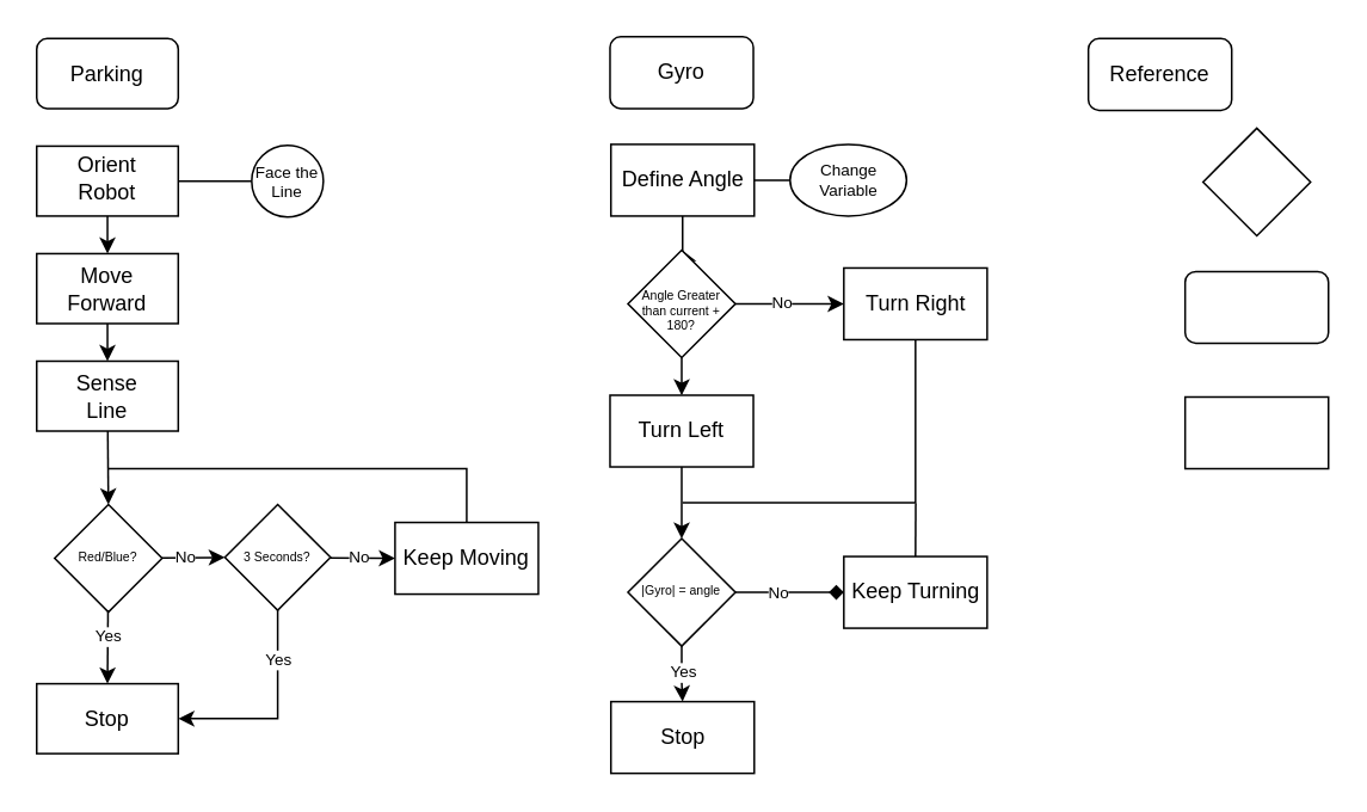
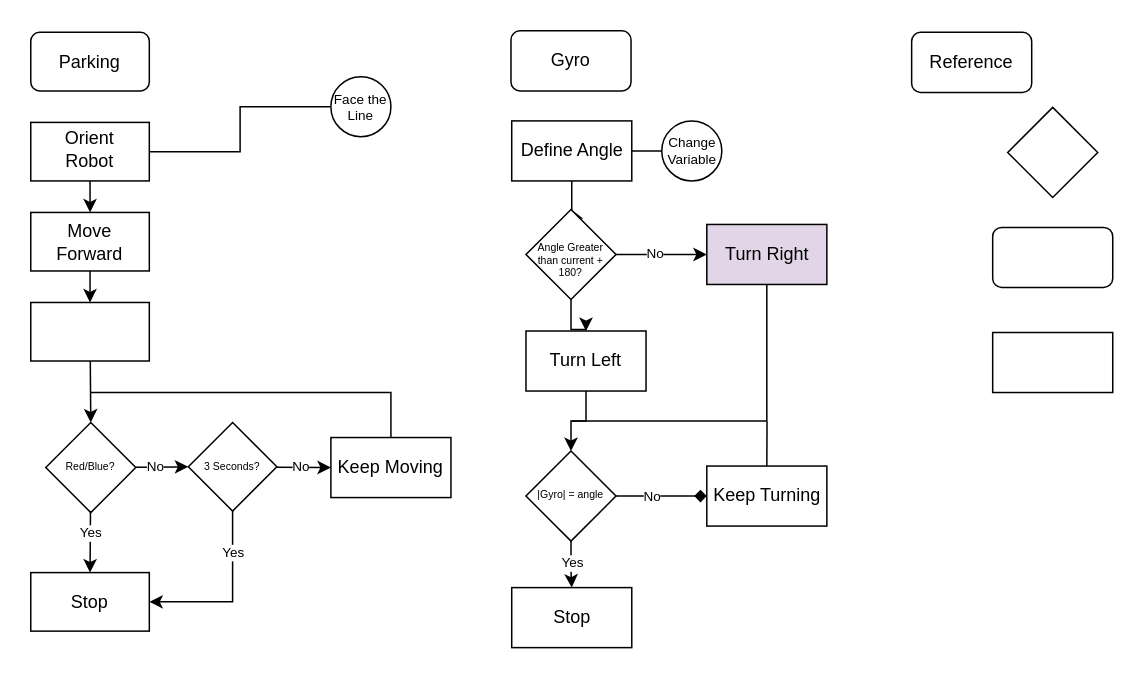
  <mxCell id="0" />
  <mxCell id="1" parent="0" />
  <mxCell id="2" value="" parent="1" style="rounded=1;whiteSpace=wrap;html=1;fontSize=12;fontFamily=Helvetica;" vertex="1"><mxGeometry as="geometry" x="20" y="21" width="79" height="39" /></mxCell>
  <mxCell id="3" value="Parking" parent="1" style="text;html=1;strokeColor=none;fillColor=none;align=center;verticalAlign=middle;whiteSpace=wrap;rounded=0;fontSize=12;fontFamily=Helvetica;" vertex="1"><mxGeometry as="geometry" x="40" y="31" width="39" height="19" /></mxCell>
  <mxCell id="4" source="6" parent="1" style="edgeStyle=none;rounded=0;orthogonalLoop=1;jettySize=auto;html=1;entryX=0.5;entryY=0;entryDx=0;entryDy=0;fontSize=12;fontFamily=Helvetica;" edge="1" target="9"><mxGeometry as="geometry" relative="1" /></mxCell>
  <mxCell id="5" source="6" parent="1" style="edgeStyle=orthogonalEdgeStyle;rounded=0;orthogonalLoop=1;jettySize=auto;html=1;entryX=0;entryY=0.5;entryDx=0;entryDy=0;startArrow=none;startFill=0;endArrow=none;endFill=0;fontSize=12;fontFamily=Helvetica;" edge="1" target="47"><mxGeometry as="geometry" relative="1" /></mxCell>
  <mxCell id="6" value="" parent="1" style="rounded=0;whiteSpace=wrap;html=1;fontSize=12;fontFamily=Helvetica;" vertex="1"><mxGeometry as="geometry" x="20" y="81" width="79" height="39" /></mxCell>
  <mxCell id="7" value="Orient Robot" parent="1" style="text;html=1;strokeColor=none;fillColor=none;align=center;verticalAlign=middle;whiteSpace=wrap;rounded=0;fontSize=12;fontFamily=Helvetica;" vertex="1"><mxGeometry as="geometry" x="40" y="89" width="39" height="19" /></mxCell>
  <mxCell id="8" source="9" parent="1" style="edgeStyle=none;rounded=0;orthogonalLoop=1;jettySize=auto;html=1;entryX=0.5;entryY=0;entryDx=0;entryDy=0;fontSize=12;fontFamily=Helvetica;" edge="1" target="12"><mxGeometry as="geometry" relative="1" /></mxCell>
  <mxCell id="9" value="" parent="1" style="rounded=0;whiteSpace=wrap;html=1;fontSize=12;fontFamily=Helvetica;" vertex="1"><mxGeometry as="geometry" x="20" y="141" width="79" height="39" /></mxCell>
  <mxCell id="10" value="Move Forward" parent="1" style="text;html=1;strokeColor=none;fillColor=none;align=center;verticalAlign=middle;whiteSpace=wrap;rounded=0;fontSize=12;fontFamily=Helvetica;" vertex="1"><mxGeometry as="geometry" x="35" y="151" width="49" height="19" /></mxCell>
  <mxCell id="11" source="12" parent="1" style="edgeStyle=none;rounded=0;orthogonalLoop=1;jettySize=auto;html=1;entryX=0.5;entryY=0;entryDx=0;entryDy=0;fontSize=12;fontFamily=Helvetica;" edge="1" target="17"><mxGeometry as="geometry" relative="1" /></mxCell>
  <mxCell id="12" value="" parent="1" style="rounded=0;whiteSpace=wrap;html=1;fontSize=12;fontFamily=Helvetica;" vertex="1"><mxGeometry as="geometry" x="20" y="201" width="79" height="39" /></mxCell>
- <mxCell id="13" value="Sense Line" parent="1" style="text;html=1;strokeColor=none;fillColor=none;align=center;verticalAlign=middle;whiteSpace=wrap;rounded=0;fontSize=12;fontFamily=Helvetica;" vertex="1"><mxGeometry as="geometry" x="35" y="211" width="49" height="19" /></mxCell>
  <mxCell id="14" value="No" source="17" parent="1" style="edgeStyle=none;rounded=0;orthogonalLoop=1;jettySize=auto;html=1;entryX=0;entryY=0.5;entryDx=0;entryDy=0;fontSize=9;fontFamily=Helvetica;" edge="1" target="22"><mxGeometry as="geometry" x="-0.257" relative="1"><mxPoint as="offset" /></mxGeometry></mxCell>
  <mxCell id="15" source="17" parent="1" style="edgeStyle=none;rounded=0;orthogonalLoop=1;jettySize=auto;html=1;entryX=0.5;entryY=0;entryDx=0;entryDy=0;fontSize=12;fontFamily=Helvetica;" edge="1" target="20"><mxGeometry as="geometry" relative="1" /></mxCell>
  <mxCell id="16" value="Yes" parent="15" style="text;html=1;resizable=0;points=[];align=center;verticalAlign=middle;labelBackgroundColor=#ffffff;fontSize=9;fontFamily=Helvetica;" vertex="1" connectable="0"><mxGeometry as="geometry" x="-0.32" y="1" relative="1"><mxPoint as="offset" x="-1" /></mxGeometry></mxCell>
  <mxCell id="17" value="Red/Blue?" parent="1" style="rhombus;whiteSpace=wrap;html=1;fontSize=7;fontFamily=Helvetica;" vertex="1"><mxGeometry as="geometry" x="30" y="281" width="60" height="60" /></mxCell>
  <mxCell id="18" source="19" parent="1" style="edgeStyle=orthogonalEdgeStyle;rounded=0;orthogonalLoop=1;jettySize=auto;html=1;fontSize=12;exitX=0.5;exitY=0;exitDx=0;exitDy=0;endArrow=none;endFill=0;fontFamily=Helvetica;" edge="1"><mxGeometry as="geometry" relative="1"><mxPoint as="targetPoint" x="60" y="261" /><Array as="points"><mxPoint x="260" y="261" /></Array></mxGeometry></mxCell>
  <mxCell id="19" value="Keep Moving" parent="1" style="rounded=0;whiteSpace=wrap;html=1;fontSize=12;fontFamily=Helvetica;" vertex="1"><mxGeometry as="geometry" x="220" y="291" width="80" height="40" /></mxCell>
  <mxCell id="20" value="&lt;p style=&quot;font-size: 12px&quot;&gt;Stop&lt;/p&gt;" parent="1" style="rounded=0;whiteSpace=wrap;html=1;fontSize=12;fontFamily=Helvetica;fontStyle=0" vertex="1"><mxGeometry as="geometry" x="20" y="381" width="79" height="39" /></mxCell>
  <mxCell id="21" value="No" source="22" parent="1" style="edgeStyle=none;rounded=0;orthogonalLoop=1;jettySize=auto;html=1;entryX=0;entryY=0.5;entryDx=0;entryDy=0;fontSize=9;fontFamily=Helvetica;" edge="1" target="19"><mxGeometry as="geometry" x="-0.143" relative="1"><mxPoint as="offset" /></mxGeometry></mxCell>
  <mxCell id="22" value="3 Seconds?" parent="1" style="rhombus;whiteSpace=wrap;html=1;fontSize=7;fontFamily=Helvetica;" vertex="1"><mxGeometry as="geometry" x="125" y="281" width="59" height="59" /></mxCell>
  <mxCell id="23" source="22" parent="1" style="edgeStyle=orthogonalEdgeStyle;rounded=0;orthogonalLoop=1;jettySize=auto;html=1;entryX=1;entryY=0.5;entryDx=0;entryDy=0;fontSize=12;exitX=0.5;exitY=1;exitDx=0;exitDy=0;fontFamily=Helvetica;" edge="1" target="20"><mxGeometry as="geometry" relative="1"><mxPoint as="sourcePoint" x="170" y="271" /></mxGeometry></mxCell>
  <mxCell id="24" value="Yes" parent="23" style="text;html=1;resizable=0;points=[];align=center;verticalAlign=middle;labelBackgroundColor=#ffffff;fontSize=9;fontFamily=Helvetica;" vertex="1" connectable="0"><mxGeometry as="geometry" x="-0.658" y="2" relative="1"><mxPoint as="offset" x="-2" y="7.5" /></mxGeometry></mxCell>
  <mxCell id="25" value="Gyro" parent="1" style="rounded=1;whiteSpace=wrap;html=1;fontSize=12;fontFamily=Helvetica;" vertex="1"><mxGeometry as="geometry" x="340" y="20" width="80" height="40" /></mxCell>
  <mxCell id="26" source="27" parent="1" style="edgeStyle=orthogonalEdgeStyle;rounded=0;orthogonalLoop=1;jettySize=auto;html=1;entryX=0.5;entryY=0;entryDx=0;entryDy=0;endArrow=classic;endFill=1;fontSize=12;fontFamily=Helvetica;" edge="1" target="33"><mxGeometry as="geometry" relative="1" /></mxCell>
  <mxCell id="27" value="Define Angle" parent="1" style="rounded=0;whiteSpace=wrap;html=1;fontSize=12;fontFamily=Helvetica;" vertex="1"><mxGeometry as="geometry" x="340.5" y="80" width="80" height="40" /></mxCell>
  <mxCell id="28" source="29" parent="1" style="edgeStyle=orthogonalEdgeStyle;rounded=0;orthogonalLoop=1;jettySize=auto;html=1;entryX=1;entryY=0.5;entryDx=0;entryDy=0;endArrow=none;endFill=0;fontSize=12;fontFamily=Helvetica;" edge="1" target="27"><mxGeometry as="geometry" relative="1" /></mxCell>
- <mxCell id="29" value="Change Variable" parent="1" style="ellipse;whiteSpace=wrap;html=1;aspect=fixed;fontSize=9;fontFamily=Helvetica;" vertex="1"><mxGeometry x="440.5" y="80" as="geometry" width="65" height="40" /></mxCell>
+ <mxCell id="29" value="Change Variable" parent="1" style="ellipse;whiteSpace=wrap;html=1;aspect=fixed;fontSize=9;fontFamily=Helvetica;" vertex="1"><mxGeometry as="geometry" x="440.5" y="80" width="40" height="40" /></mxCell>
  <mxCell id="30" source="33" parent="1" style="edgeStyle=orthogonalEdgeStyle;rounded=0;orthogonalLoop=1;jettySize=auto;html=1;entryX=0;entryY=0.5;entryDx=0;entryDy=0;endArrow=classic;endFill=1;fontSize=12;fontFamily=Helvetica;" edge="1" target="35"><mxGeometry as="geometry" relative="1" /></mxCell>
  <mxCell id="31" value="No" parent="30" style="text;html=1;resizable=0;points=[];align=center;verticalAlign=middle;labelBackgroundColor=#ffffff;fontSize=9;fontFamily=Helvetica;" vertex="1" connectable="0"><mxGeometry as="geometry" x="-0.002" y="6" relative="1"><mxPoint as="offset" x="-5" y="5" /></mxGeometry></mxCell>
  <mxCell id="32" source="33" parent="1" style="edgeStyle=orthogonalEdgeStyle;rounded=0;orthogonalLoop=1;jettySize=auto;html=1;entryX=0.5;entryY=0;entryDx=0;entryDy=0;startArrow=none;startFill=0;endArrow=classic;endFill=1;fontFamily=Helvetica;fontSize=9;" edge="1" target="37"><mxGeometry as="geometry" relative="1" /></mxCell>
  <mxCell id="33" value="&lt;br style=&quot;font-size: 7px;&quot;&gt;Angle Greater than current + 180?" parent="1" style="rhombus;whiteSpace=wrap;html=1;fontSize=7;fontFamily=Helvetica;" vertex="1"><mxGeometry as="geometry" x="350" y="139" width="60" height="60" /></mxCell>
  <mxCell id="34" source="35" parent="1" style="edgeStyle=orthogonalEdgeStyle;rounded=0;orthogonalLoop=1;jettySize=auto;html=1;startArrow=none;startFill=0;endArrow=none;endFill=0;fontSize=12;fontFamily=Helvetica;" edge="1"><mxGeometry as="geometry" relative="1"><mxPoint as="targetPoint" x="380.5" y="280" /><Array as="points"><mxPoint x="510.5" y="280" /><mxPoint x="380.5" y="280" /></Array></mxGeometry></mxCell>
- <mxCell id="35" value="Turn Right" parent="1" style="rounded=0;whiteSpace=wrap;html=1;fontSize=12;fontFamily=Helvetica;" vertex="1"><mxGeometry as="geometry" x="470.5" y="149" width="80" height="40" /></mxCell>
+ <mxCell id="35" value="Turn Right" parent="1" style="rounded=0;whiteSpace=wrap;html=1;fontSize=12;fontFamily=Helvetica;fillColor=#e1d5e7;" vertex="1"><mxGeometry as="geometry" x="470.5" y="149" width="80" height="40" /></mxCell>
  <mxCell id="36" source="37" parent="1" style="edgeStyle=orthogonalEdgeStyle;rounded=0;orthogonalLoop=1;jettySize=auto;html=1;entryX=0.5;entryY=0;entryDx=0;entryDy=0;endArrow=classic;endFill=1;fontSize=12;fontFamily=Helvetica;" edge="1" target="42"><mxGeometry as="geometry" relative="1" /></mxCell>
- <mxCell id="37" value="Turn Left" parent="1" style="rounded=0;whiteSpace=wrap;html=1;fontSize=12;fontFamily=Helvetica;" vertex="1"><mxGeometry as="geometry" x="340" y="220" width="80" height="40" /></mxCell>
+ <mxCell id="37" value="Turn Left" parent="1" style="rounded=0;whiteSpace=wrap;html=1;fontSize=12;fontFamily=Helvetica;" vertex="1"><mxGeometry x="350" y="220" as="geometry" width="80" height="40" /></mxCell>
  <mxCell id="38" source="42" parent="1" style="edgeStyle=orthogonalEdgeStyle;rounded=0;orthogonalLoop=1;jettySize=auto;html=1;entryX=0;entryY=0.5;entryDx=0;entryDy=0;endArrow=diamond;endFill=1;fontSize=12;startArrow=none;startFill=0;fontFamily=Helvetica;" edge="1" target="45"><mxGeometry as="geometry" relative="1" /></mxCell>
  <mxCell id="39" value="No" parent="38" style="text;html=1;resizable=0;points=[];align=center;verticalAlign=middle;labelBackgroundColor=#ffffff;fontSize=9;fontFamily=Helvetica;" vertex="1" connectable="0"><mxGeometry as="geometry" x="-0.227" relative="1"><mxPoint as="offset" /></mxGeometry></mxCell>
  <mxCell id="40" source="42" parent="1" style="edgeStyle=orthogonalEdgeStyle;rounded=0;orthogonalLoop=1;jettySize=auto;html=1;entryX=0.5;entryY=0;entryDx=0;entryDy=0;endArrow=classic;endFill=1;fontSize=12;fontFamily=Helvetica;" edge="1" target="46"><mxGeometry as="geometry" relative="1" /></mxCell>
  <mxCell id="41" value="Yes" parent="40" style="text;html=1;resizable=0;points=[];align=center;verticalAlign=middle;labelBackgroundColor=#ffffff;fontSize=9;fontFamily=Helvetica;" vertex="1" connectable="0"><mxGeometry as="geometry" x="-0.111" y="1" relative="1"><mxPoint as="offset" x="-1" /></mxGeometry></mxCell>
  <mxCell id="42" value="|Gyro| = angle" parent="1" style="rhombus;whiteSpace=wrap;html=1;fontSize=7;fontFamily=Helvetica;" vertex="1"><mxGeometry as="geometry" x="350" y="300" width="60" height="60" /></mxCell>
  <mxCell id="43" source="45" parent="1" style="edgeStyle=orthogonalEdgeStyle;rounded=0;orthogonalLoop=1;jettySize=auto;html=1;startArrow=none;startFill=0;endArrow=none;endFill=0;fontSize=12;fontFamily=Helvetica;" edge="1"><mxGeometry as="geometry" relative="1"><mxPoint as="targetPoint" x="510.5" y="320" /><Array as="points"><mxPoint x="510.5" y="320" /></Array></mxGeometry></mxCell>
  <mxCell id="44" source="45" parent="1" style="edgeStyle=orthogonalEdgeStyle;rounded=0;orthogonalLoop=1;jettySize=auto;html=1;exitX=0.5;exitY=0;exitDx=0;exitDy=0;startArrow=none;startFill=0;endArrow=none;endFill=0;fontSize=12;fontFamily=Helvetica;" edge="1"><mxGeometry as="geometry" relative="1"><mxPoint as="targetPoint" x="510.643" y="280.238" /></mxGeometry></mxCell>
  <mxCell id="45" value="Keep Turning" parent="1" style="rounded=0;whiteSpace=wrap;html=1;fontSize=12;fontFamily=Helvetica;" vertex="1"><mxGeometry as="geometry" x="470.5" y="310" width="80" height="40" /></mxCell>
  <mxCell id="46" value="Stop" parent="1" style="rounded=0;whiteSpace=wrap;html=1;fontSize=12;fontFamily=Helvetica;" vertex="1"><mxGeometry as="geometry" x="340.5" y="391" width="80" height="40" /></mxCell>
- <mxCell id="47" value="Face the Line" parent="1" style="ellipse;whiteSpace=wrap;html=1;aspect=fixed;fontSize=9;fontFamily=Helvetica;" vertex="1"><mxGeometry as="geometry" x="140" y="80.5" width="40" height="40" /></mxCell>
+ <mxCell id="47" value="Face the Line" parent="1" style="ellipse;whiteSpace=wrap;html=1;aspect=fixed;fontSize=9;fontFamily=Helvetica;" vertex="1"><mxGeometry x="220" y="50.5" as="geometry" width="40" height="40" /></mxCell>
  <mxCell id="48" value="" parent="1" style="rhombus;whiteSpace=wrap;html=1;" vertex="1"><mxGeometry as="geometry" x="671" y="71" width="60" height="60" /></mxCell>
  <mxCell id="49" value="" parent="1" style="rounded=1;whiteSpace=wrap;html=1;fontSize=12;" vertex="1"><mxGeometry as="geometry" x="661" y="151" width="80" height="40" /></mxCell>
  <mxCell id="50" value="" parent="1" style="rounded=0;whiteSpace=wrap;html=1;fontSize=12;" vertex="1"><mxGeometry as="geometry" x="661" y="221" width="80" height="40" /></mxCell>
  <mxCell id="51" value="Reference" parent="1" style="rounded=1;whiteSpace=wrap;html=1;fontSize=12;" vertex="1"><mxGeometry x="607" y="21" as="geometry" width="80" height="40" /></mxCell>
